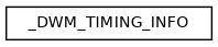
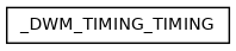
  digraph {
    rankdir=LR
-   n1 [color=black fillcolor=white fontname=Helvetica fontsize=10 height=0.2 label=_DWM_TIMING_INFO shape=record style=filled width=0.4]
+   n1 [color=black fillcolor=white fontname=Helvetica fontsize=10 height=0.2 label=_DWM_TIMING_TIMING shape=record style=filled width=0.4]
  }
